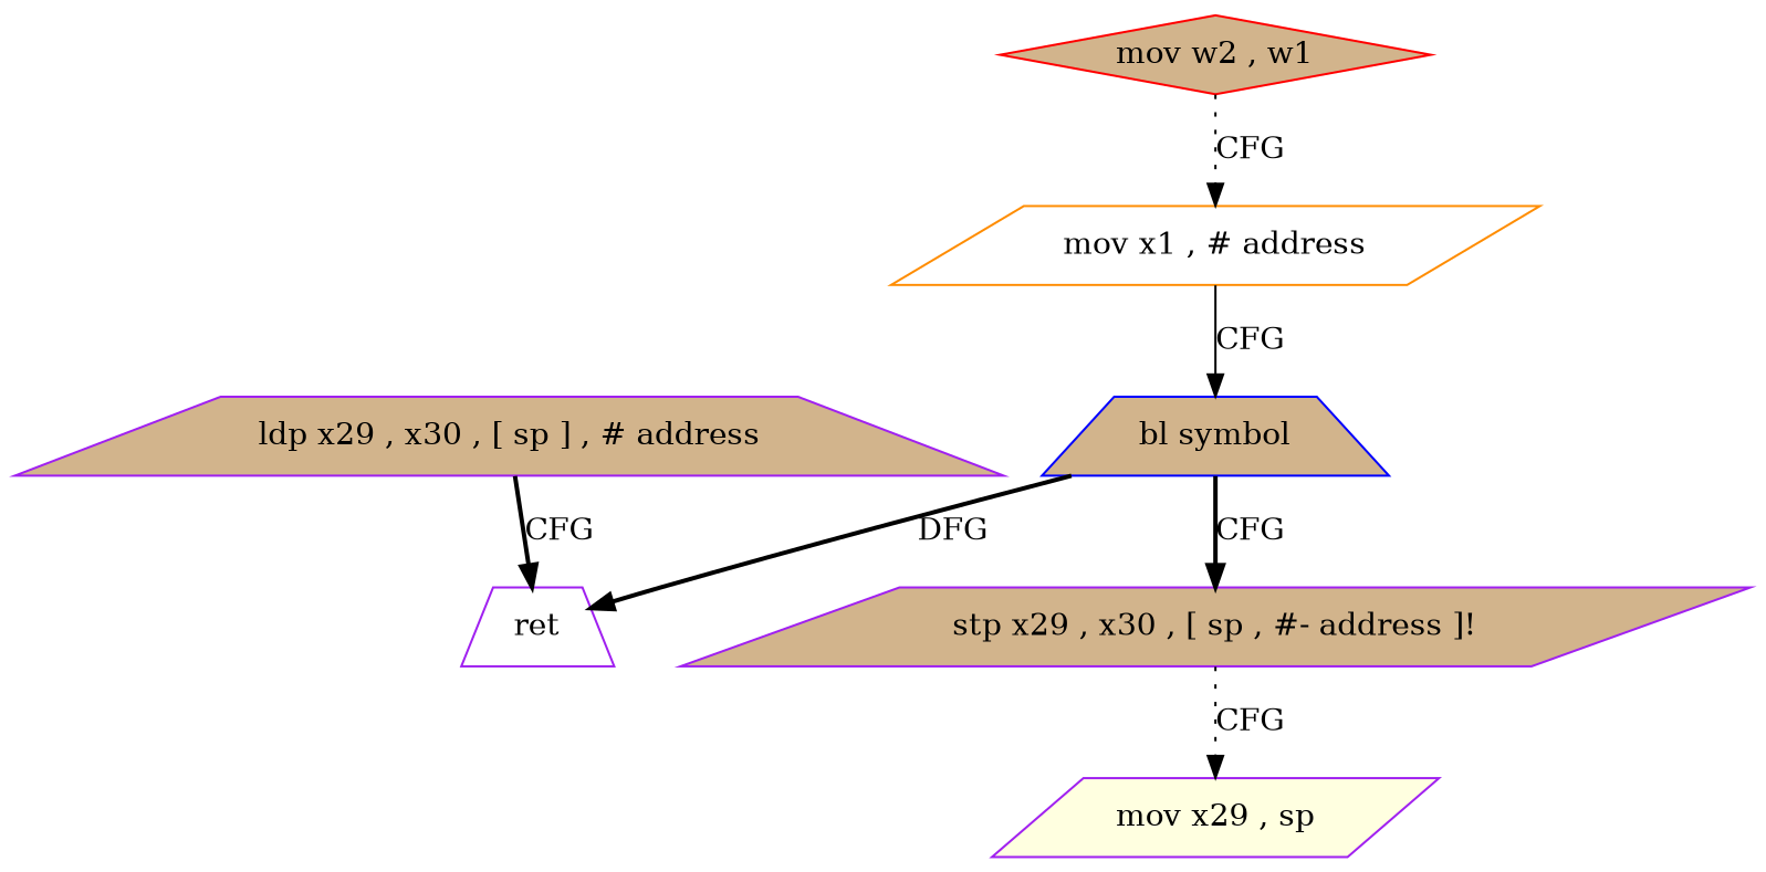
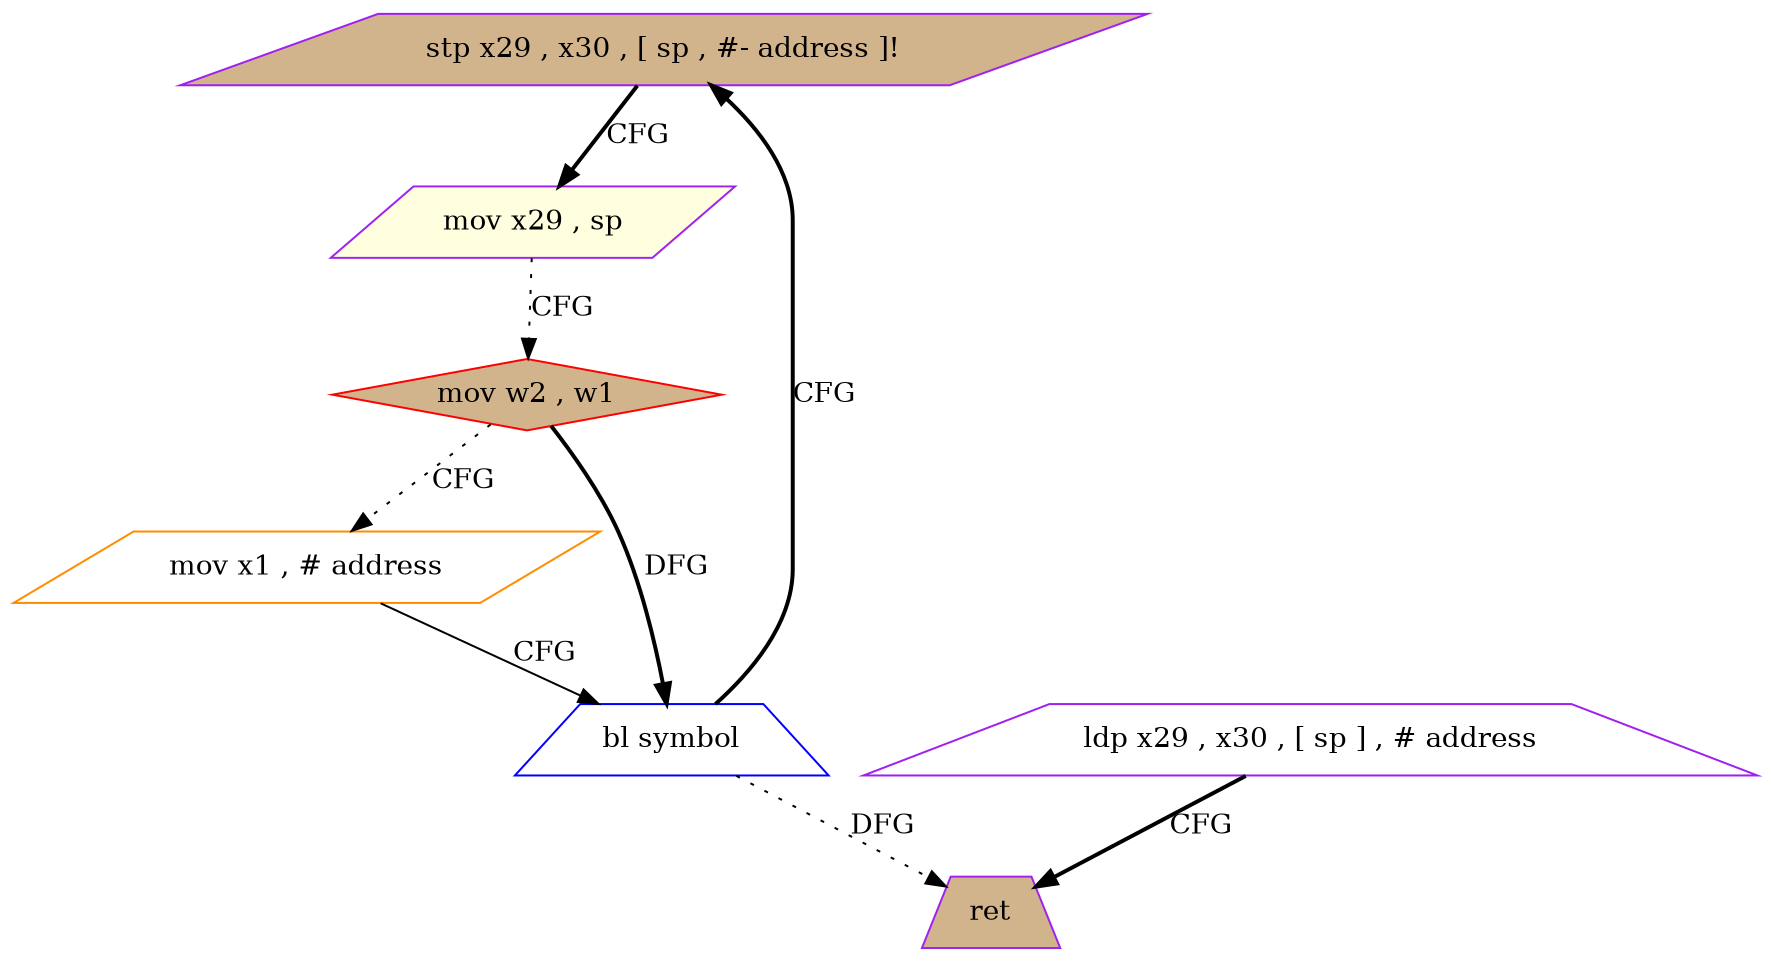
  digraph {
    node [color=purple fillcolor=tan shape=parallelogram style=filled]
    edge [style=dotted]
    n1 [label="stp x29 , x30 , [ sp , #- address ]!"]
    n2 [fillcolor=lightyellow label="mov x29 , sp"]
    n3 [color=red label="mov w2 , w1" shape=diamond]
    n4 [color=darkorange fillcolor=white label="mov x1 , # address"]
-   n5 [color=blue label="bl symbol" shape=trapezium]
-   n6 [fillcolor=white label=ret shape=trapezium]
-   n7 [label="ldp x29 , x30 , [ sp ] , # address" shape=trapezium]
-   n1 -> n2 [label=CFG]
+   n5 [color=blue fillcolor=white label="bl symbol" shape=trapezium]
+   n6 [label=ret shape=trapezium]
+   n7 [fillcolor=white label="ldp x29 , x30 , [ sp ] , # address" shape=trapezium]
+   n1 -> n2 [label=CFG style=bold]
+   n2 -> n3 [label=CFG]
    n3 -> n4 [label=CFG]
+   n3 -> n5 [label=DFG style=bold]
    n4 -> n5 [label=CFG style=solid]
    n5 -> n1 [label=CFG style=bold]
-   n5 -> n6 [label=DFG style=bold]
+   n5 -> n6 [label=DFG]
    n7 -> n6 [label=CFG style=bold]
  }
